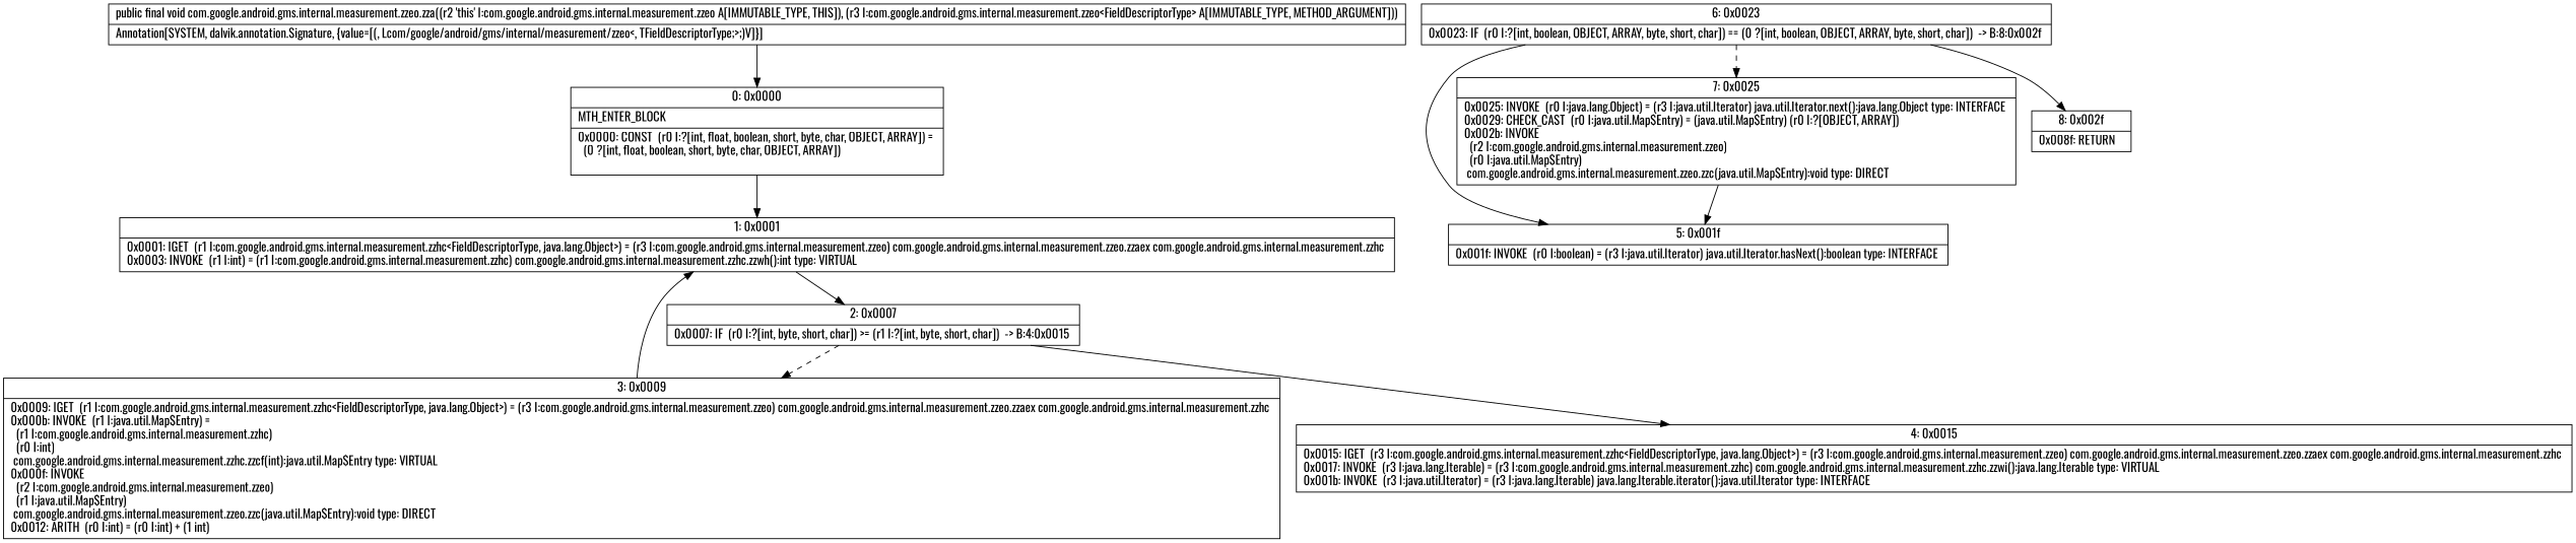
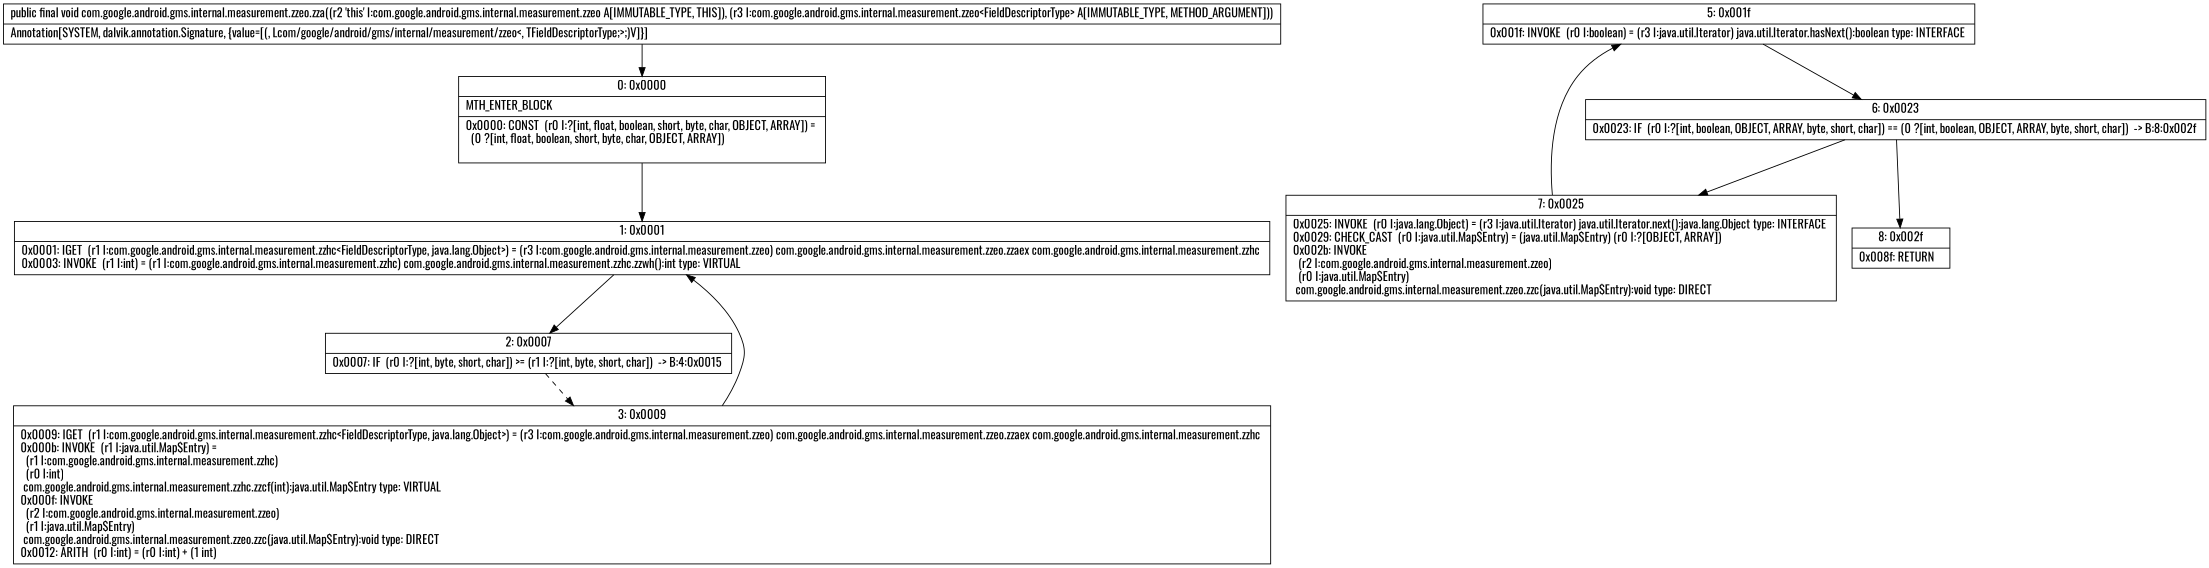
  digraph {
    fontname=Oswald
    node [fontname=Oswald shape=record]
    edge [fontname=Oswald]
    n1 [label="{0\:\ 0x0000|MTH_ENTER_BLOCK\l|0x0000: CONST  (r0 I:?[int, float, boolean, short, byte, char, OBJECT, ARRAY]) = \l  (0 ?[int, float, boolean, short, byte, char, OBJECT, ARRAY])\l \l}"]
    n2 [label="{1\:\ 0x0001|0x0001: IGET  (r1 I:com.google.android.gms.internal.measurement.zzhc\<FieldDescriptorType, java.lang.Object\>) = (r3 I:com.google.android.gms.internal.measurement.zzeo) com.google.android.gms.internal.measurement.zzeo.zzaex com.google.android.gms.internal.measurement.zzhc \l0x0003: INVOKE  (r1 I:int) = (r1 I:com.google.android.gms.internal.measurement.zzhc) com.google.android.gms.internal.measurement.zzhc.zzwh():int type: VIRTUAL \l}"]
    n3 [label="{2\:\ 0x0007|0x0007: IF  (r0 I:?[int, byte, short, char]) \>= (r1 I:?[int, byte, short, char])  \-\> B:4:0x0015 \l}"]
    n4 [label="{3\:\ 0x0009|0x0009: IGET  (r1 I:com.google.android.gms.internal.measurement.zzhc\<FieldDescriptorType, java.lang.Object\>) = (r3 I:com.google.android.gms.internal.measurement.zzeo) com.google.android.gms.internal.measurement.zzeo.zzaex com.google.android.gms.internal.measurement.zzhc \l0x000b: INVOKE  (r1 I:java.util.Map$Entry) = \l  (r1 I:com.google.android.gms.internal.measurement.zzhc)\l  (r0 I:int)\l com.google.android.gms.internal.measurement.zzhc.zzcf(int):java.util.Map$Entry type: VIRTUAL \l0x000f: INVOKE  \l  (r2 I:com.google.android.gms.internal.measurement.zzeo)\l  (r1 I:java.util.Map$Entry)\l com.google.android.gms.internal.measurement.zzeo.zzc(java.util.Map$Entry):void type: DIRECT \l0x0012: ARITH  (r0 I:int) = (r0 I:int) + (1 int) \l}"]
-   n5 [label="{4\:\ 0x0015|0x0015: IGET  (r3 I:com.google.android.gms.internal.measurement.zzhc\<FieldDescriptorType, java.lang.Object\>) = (r3 I:com.google.android.gms.internal.measurement.zzeo) com.google.android.gms.internal.measurement.zzeo.zzaex com.google.android.gms.internal.measurement.zzhc \l0x0017: INVOKE  (r3 I:java.lang.Iterable) = (r3 I:com.google.android.gms.internal.measurement.zzhc) com.google.android.gms.internal.measurement.zzhc.zzwi():java.lang.Iterable type: VIRTUAL \l0x001b: INVOKE  (r3 I:java.util.Iterator) = (r3 I:java.lang.Iterable) java.lang.Iterable.iterator():java.util.Iterator type: INTERFACE \l}"]
    n6 [label="{5\:\ 0x001f|0x001f: INVOKE  (r0 I:boolean) = (r3 I:java.util.Iterator) java.util.Iterator.hasNext():boolean type: INTERFACE \l}"]
    n7 [label="{6\:\ 0x0023|0x0023: IF  (r0 I:?[int, boolean, OBJECT, ARRAY, byte, short, char]) == (0 ?[int, boolean, OBJECT, ARRAY, byte, short, char])  \-\> B:8:0x002f \l}"]
    n8 [label="{7\:\ 0x0025|0x0025: INVOKE  (r0 I:java.lang.Object) = (r3 I:java.util.Iterator) java.util.Iterator.next():java.lang.Object type: INTERFACE \l0x0029: CHECK_CAST  (r0 I:java.util.Map$Entry) = (java.util.Map$Entry) (r0 I:?[OBJECT, ARRAY]) \l0x002b: INVOKE  \l  (r2 I:com.google.android.gms.internal.measurement.zzeo)\l  (r0 I:java.util.Map$Entry)\l com.google.android.gms.internal.measurement.zzeo.zzc(java.util.Map$Entry):void type: DIRECT \l}"]
    n9 [label="{8\:\ 0x002f|0x008f: RETURN   \l}"]
    n10 [label="{public final void com.google.android.gms.internal.measurement.zzeo.zza((r2 'this' I:com.google.android.gms.internal.measurement.zzeo A[IMMUTABLE_TYPE, THIS]), (r3 I:com.google.android.gms.internal.measurement.zzeo\<FieldDescriptorType\> A[IMMUTABLE_TYPE, METHOD_ARGUMENT]))  | Annotation[SYSTEM, dalvik.annotation.Signature, \{value=[(, Lcom\/google\/android\/gms\/internal\/measurement\/zzeo\<, TFieldDescriptorType;\>;)V]\}]\l}"]
    n1 -> n2
    n2 -> n3
    n3 -> n4 [style=dashed]
-   n3 -> n5
    n4 -> n2
-   n7 -> n6
-   n7 -> n8 [style=dashed]
+   n6 -> n7
+   n7 -> n8 [style=solid]
    n7 -> n9
    n8 -> n6
    n10 -> n1
  }
